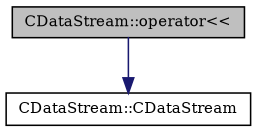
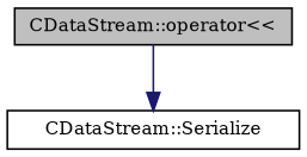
  digraph {
    rankdir=TB
    fontname="DejaVu Serif"
    node [color=black fontname="DejaVu Serif" fontsize=10 shape=record style=filled]
    n1 [fillcolor=grey75 fontcolor=black height=0.2 label="CDataStream::operator\<\<" width=0.4]
-   n2 [fillcolor=white height=0.2 label="CDataStream::CDataStream" width=0.4]
+   n2 [fillcolor=white height=0.2 label="CDataStream::Serialize" width=0.4]
    n1 -> n2 [color=midnightblue fontname="DejaVu Serif" fontsize=10 labelfontname=Helvetica labelfontsize=10 style=solid]
  }
